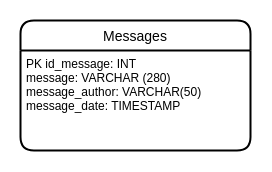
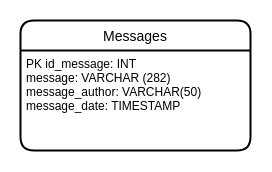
  <mxCell id="0" />
  <mxCell id="1" parent="0" />
  <mxCell id="2" value="Messages" style="swimlane;childLayout=stackLayout;horizontal=1;startSize=30;horizontalStack=0;rounded=1;fontSize=14;fontStyle=0;strokeWidth=2;resizeParent=0;resizeLast=1;shadow=0;dashed=0;align=center;" vertex="1" parent="1"><mxGeometry x="20" y="20" width="230" height="130" as="geometry" /></mxCell>
- <mxCell id="3" value="PK id_message: INT&#10;message: VARCHAR (280)&#10;message_author: VARCHAR(50)&#10;message_date: TIMESTAMP" style="align=left;strokeColor=none;fillColor=none;spacingLeft=4;fontSize=12;verticalAlign=top;resizable=0;rotatable=0;part=1;fontStyle=0" vertex="1" parent="2"><mxGeometry y="30" width="230" height="100" as="geometry" /></mxCell>
+ <mxCell id="3" value="PK id_message: INT&#10;message: VARCHAR (282)&#10;message_author: VARCHAR(50)&#10;message_date: TIMESTAMP" style="align=left;strokeColor=none;fillColor=none;spacingLeft=4;fontSize=12;verticalAlign=top;resizable=0;rotatable=0;part=1;fontStyle=0" vertex="1" parent="2"><mxGeometry y="30" width="230" height="100" as="geometry" /></mxCell>
